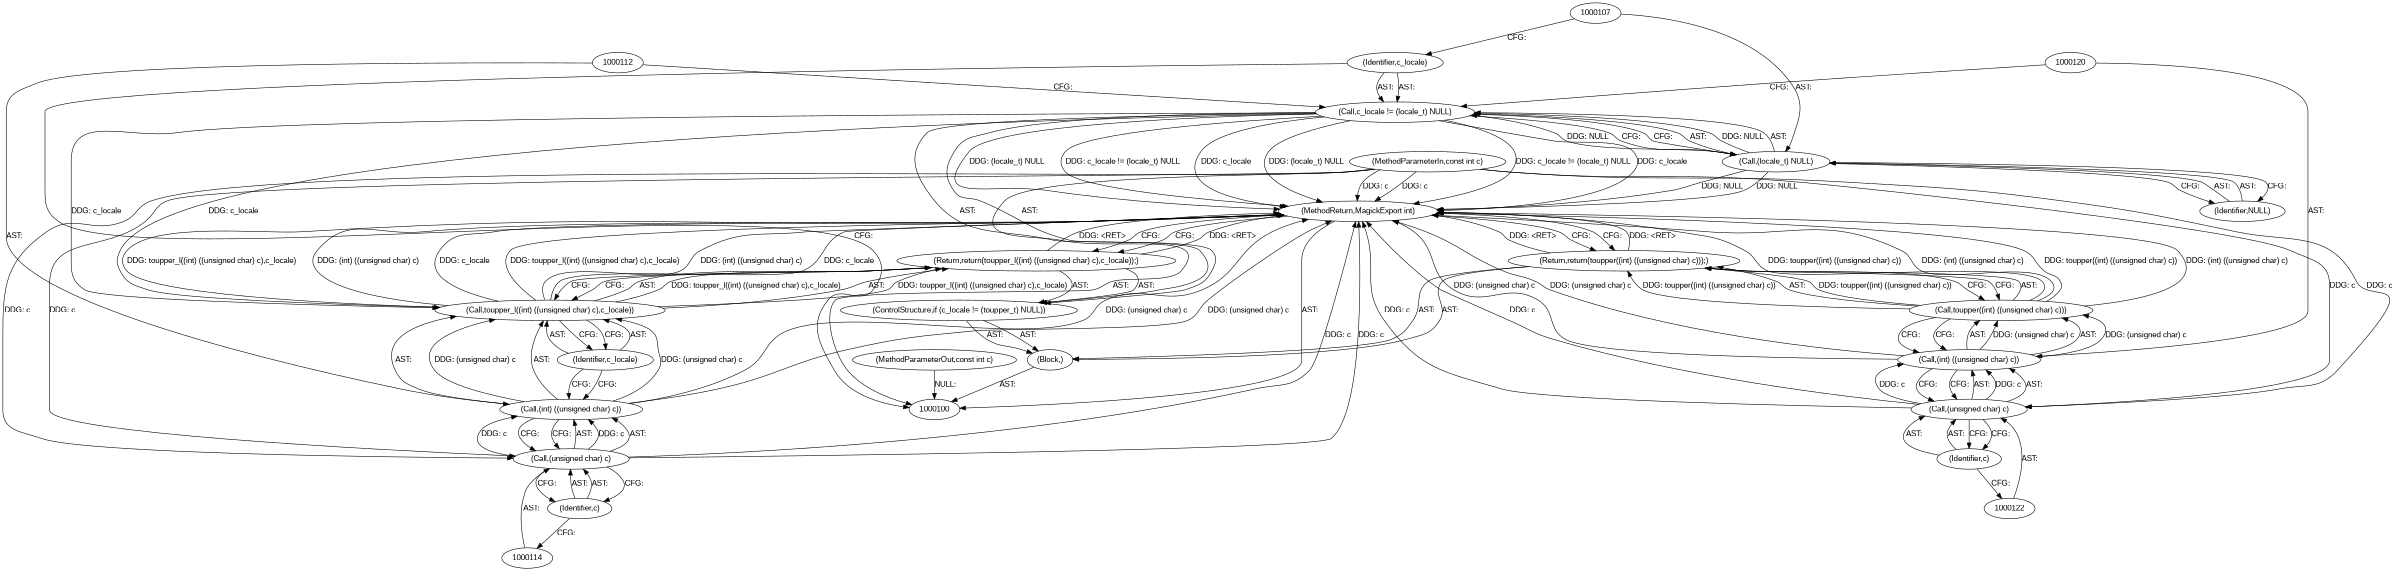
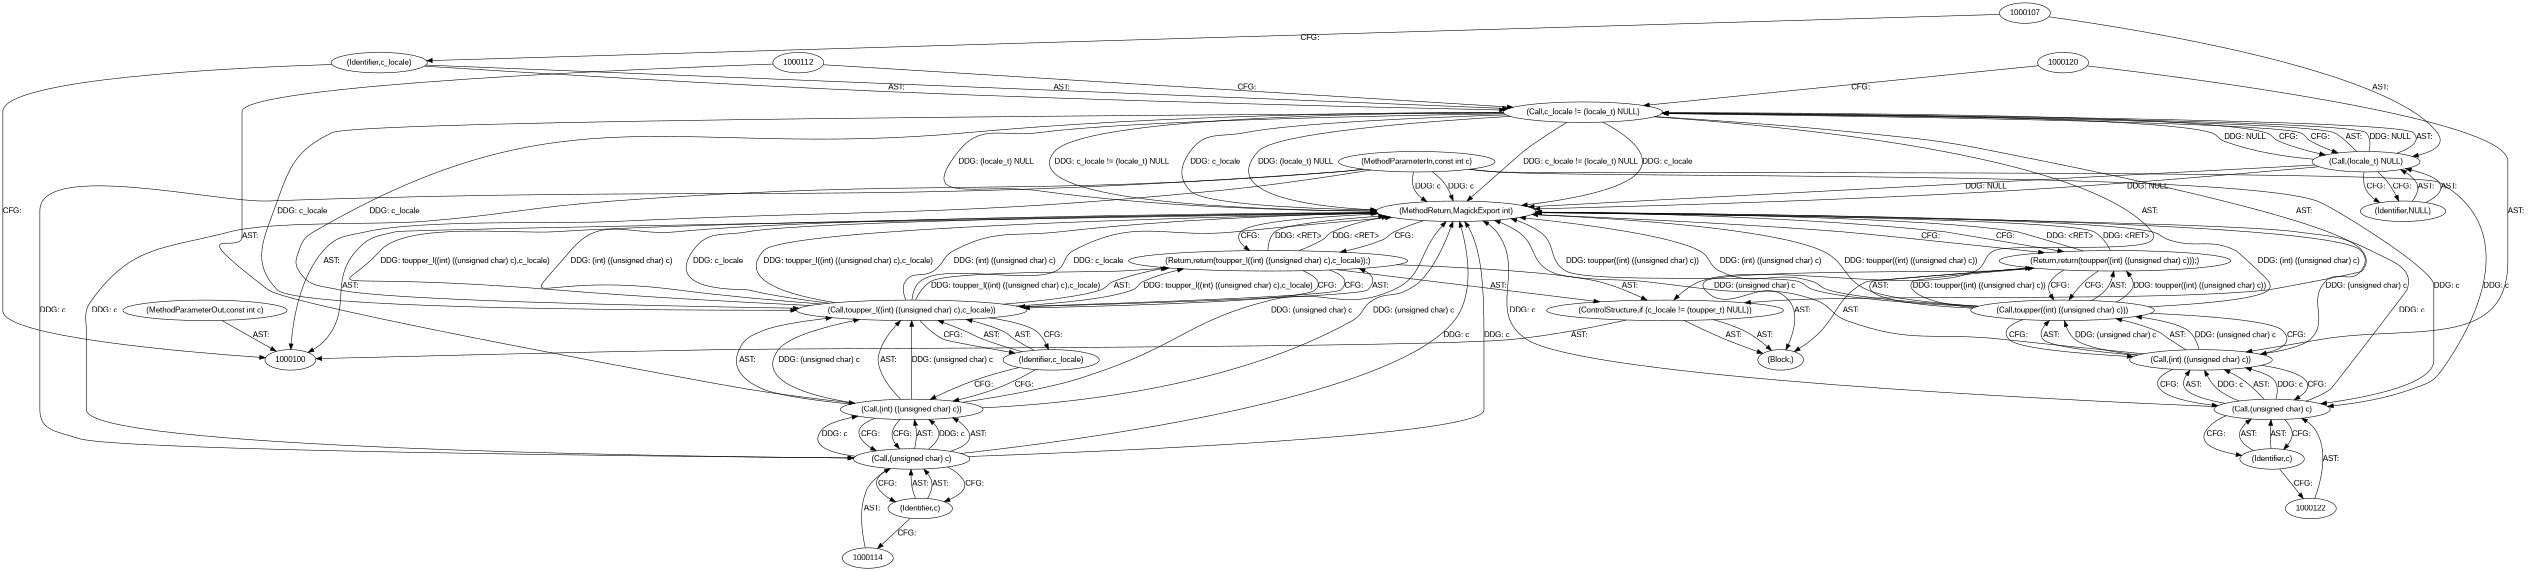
  digraph {
    fontname="Liberation Sans"
    node [fontname="Liberation Sans"]
    edge [fontname="Liberation Sans"]
    n1 [label="(MethodReturn,MagickExport int)"]
    n2 [label="(Return,return(toupper_l((int) ((unsigned char) c),c_locale));)"]
    n3 [label="(Return,return(toupper((int) ((unsigned char) c)));)"]
    1000100
    n5 [label="(ControlStructure,if (c_locale != (toupper_t) NULL))"]
    n6 [label="(Call,toupper_l((int) ((unsigned char) c),c_locale))"]
    n7 [label="(Block,)"]
    n8 [label="(Call,toupper((int) ((unsigned char) c)))"]
    n9 [label="(MethodParameterIn,const int c)"]
    n10 [label="(Call,(unsigned char) c)"]
    n11 [label="(Call,(unsigned char) c)"]
    n12 [label="(Call,(int) ((unsigned char) c))"]
    n13 [label="(Identifier,c)"]
    n14 [label="(Call,(int) ((unsigned char) c))"]
    n15 [label="(Identifier,c)"]
    n16 [label="(MethodParameterOut,const int c)"]
    n17 [label="(Call,(locale_t) NULL)"]
    n18 [label="(Identifier,NULL)"]
    n19 [label="(Call,c_locale != (locale_t) NULL)"]
    1000107
    n21 [label="(Identifier,c_locale)"]
    n22 [label="(Identifier,c_locale)"]
    1000114
    1000122
    1000112
    1000120
    n1 -> n2 [label="CFG: "]
    n1 -> n2 [label="CFG: "]
    n1 -> n3 [label="CFG: "]
    n1 -> n3 [label="CFG: "]
    n1 -> 1000100 [label="AST: "]
    n2 -> n1 [label="DDG: <RET>"]
    n2 -> n1 [label="DDG: <RET>"]
    n2 -> n5 [label="AST: "]
    n2 -> n5 [label="AST: "]
    n2 -> n6 [label="CFG: "]
    n2 -> n6 [label="CFG: "]
    n3 -> n1 [label="DDG: <RET>"]
    n3 -> n1 [label="DDG: <RET>"]
    n3 -> n7 [label="AST: "]
    n3 -> n7 [label="AST: "]
    n3 -> n8 [label="CFG: "]
    n3 -> n8 [label="CFG: "]
    n5 -> n7 [label="AST: "]
    n5 -> n7 [label="AST: "]
    n6 -> n1 [label="DDG: toupper_l((int) ((unsigned char) c),c_locale)"]
    n6 -> n1 [label="DDG: (int) ((unsigned char) c)"]
    n6 -> n1 [label="DDG: c_locale"]
    n6 -> n1 [label="DDG: toupper_l((int) ((unsigned char) c),c_locale)"]
    n6 -> n1 [label="DDG: (int) ((unsigned char) c)"]
    n6 -> n1 [label="DDG: c_locale"]
    n6 -> n2 [label="AST: "]
    n6 -> n2 [label="DDG: toupper_l((int) ((unsigned char) c),c_locale)"]
    n6 -> n2 [label="AST: "]
    n6 -> n2 [label="DDG: toupper_l((int) ((unsigned char) c),c_locale)"]
    n6 -> n22 [label="CFG: "]
    n6 -> n22 [label="CFG: "]
-   n7 -> 1000100 [label="AST: "]
+   n5 -> 1000100 [label="AST: "]
    n8 -> n1 [label="DDG: toupper((int) ((unsigned char) c))"]
    n8 -> n1 [label="DDG: (int) ((unsigned char) c)"]
    n8 -> n1 [label="DDG: toupper((int) ((unsigned char) c))"]
    n8 -> n1 [label="DDG: (int) ((unsigned char) c)"]
    n8 -> n3 [label="AST: "]
    n8 -> n3 [label="DDG: toupper((int) ((unsigned char) c))"]
    n8 -> n3 [label="AST: "]
    n8 -> n3 [label="DDG: toupper((int) ((unsigned char) c))"]
    n8 -> n14 [label="CFG: "]
    n8 -> n14 [label="CFG: "]
    n9 -> n1 [label="DDG: c"]
    n9 -> n1 [label="DDG: c"]
    n9 -> 1000100 [label="AST: "]
    n9 -> n10 [label="DDG: c"]
    n9 -> n10 [label="DDG: c"]
    n9 -> n11 [label="DDG: c"]
    n9 -> n11 [label="DDG: c"]
    n10 -> n1 [label="DDG: c"]
    n10 -> n1 [label="DDG: c"]
    n10 -> n12 [label="AST: "]
    n10 -> n12 [label="DDG: c"]
    n10 -> n12 [label="AST: "]
    n10 -> n12 [label="DDG: c"]
    n10 -> n13 [label="CFG: "]
    n10 -> n13 [label="CFG: "]
    n11 -> n1 [label="DDG: c"]
    n11 -> n1 [label="DDG: c"]
    n11 -> n14 [label="AST: "]
    n11 -> n14 [label="DDG: c"]
    n11 -> n14 [label="AST: "]
    n11 -> n14 [label="DDG: c"]
    n11 -> n15 [label="CFG: "]
    n11 -> n15 [label="CFG: "]
    n12 -> n1 [label="DDG: (unsigned char) c"]
    n12 -> n1 [label="DDG: (unsigned char) c"]
    n12 -> n6 [label="AST: "]
    n12 -> n6 [label="DDG: (unsigned char) c"]
    n12 -> n6 [label="AST: "]
    n12 -> n6 [label="DDG: (unsigned char) c"]
    n12 -> n10 [label="CFG: "]
    n12 -> n10 [label="CFG: "]
    n13 -> n10 [label="AST: "]
    n13 -> n10 [label="AST: "]
    n13 -> 1000114 [label="CFG: "]
    n14 -> n1 [label="DDG: (unsigned char) c"]
    n14 -> n1 [label="DDG: (unsigned char) c"]
    n14 -> n8 [label="AST: "]
    n14 -> n8 [label="DDG: (unsigned char) c"]
    n14 -> n8 [label="AST: "]
    n14 -> n8 [label="DDG: (unsigned char) c"]
    n14 -> n11 [label="CFG: "]
    n14 -> n11 [label="CFG: "]
    n15 -> n11 [label="AST: "]
    n15 -> n11 [label="AST: "]
    n15 -> 1000122 [label="CFG: "]
-   n16 -> 1000100 [label="NULL: "]
+   n16 -> 1000100 [label="AST: "]
    n17 -> n1 [label="DDG: NULL"]
    n17 -> n1 [label="DDG: NULL"]
    n17 -> n18 [label="CFG: "]
    n17 -> n18 [label="CFG: "]
    n17 -> n19 [label="AST: "]
    n17 -> n19 [label="DDG: NULL"]
    n17 -> n19 [label="AST: "]
    n17 -> n19 [label="DDG: NULL"]
    n18 -> n17 [label="AST: "]
    n18 -> n17 [label="AST: "]
    n19 -> n1 [label="DDG: c_locale != (locale_t) NULL"]
    n19 -> n1 [label="DDG: c_locale"]
    n19 -> n1 [label="DDG: (locale_t) NULL"]
    n19 -> n1 [label="DDG: c_locale != (locale_t) NULL"]
    n19 -> n1 [label="DDG: c_locale"]
    n19 -> n1 [label="DDG: (locale_t) NULL"]
    n19 -> n5 [label="AST: "]
    n19 -> n5 [label="AST: "]
    n19 -> n6 [label="DDG: c_locale"]
    n19 -> n6 [label="DDG: c_locale"]
    n19 -> n17 [label="CFG: "]
    n19 -> n17 [label="CFG: "]
    1000107 -> n17 [label="AST: "]
    1000107 -> n21 [label="CFG: "]
    n21 -> 1000100 [label="CFG: "]
    n21 -> n19 [label="AST: "]
    n21 -> n19 [label="AST: "]
    n22 -> n6 [label="AST: "]
    n22 -> n6 [label="AST: "]
    n22 -> n12 [label="CFG: "]
    n22 -> n12 [label="CFG: "]
    1000114 -> n10 [label="AST: "]
    1000122 -> n11 [label="AST: "]
    1000112 -> n12 [label="AST: "]
    1000112 -> n19 [label="CFG: "]
    1000120 -> n14 [label="AST: "]
    1000120 -> n19 [label="CFG: "]
  }
